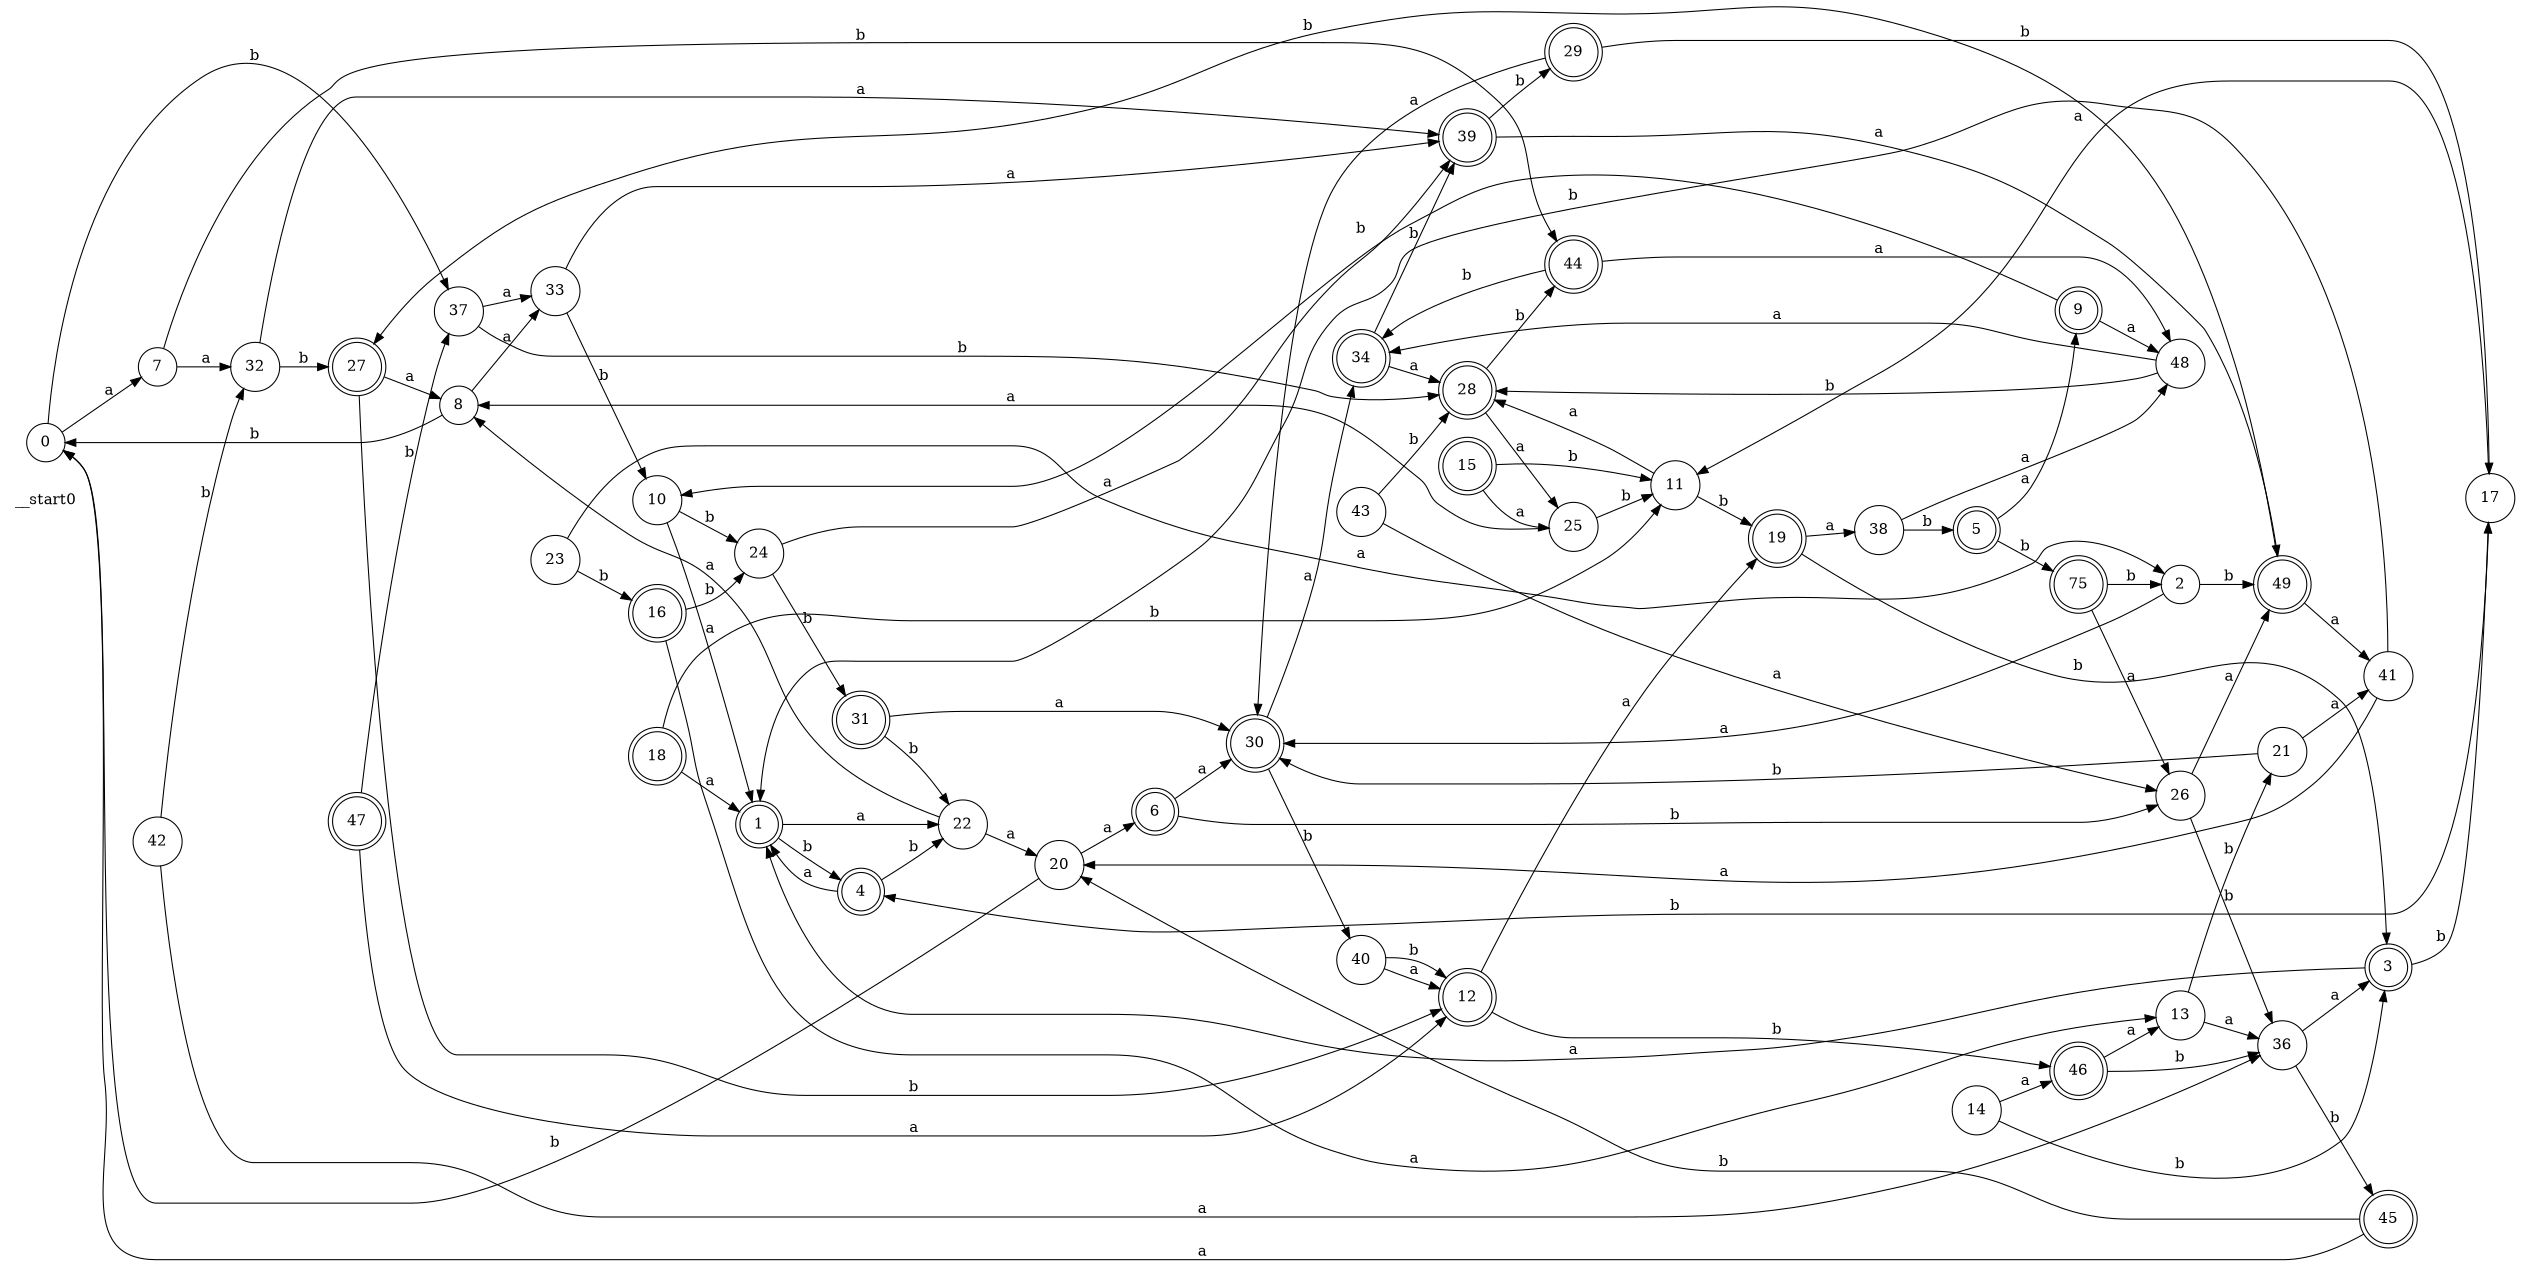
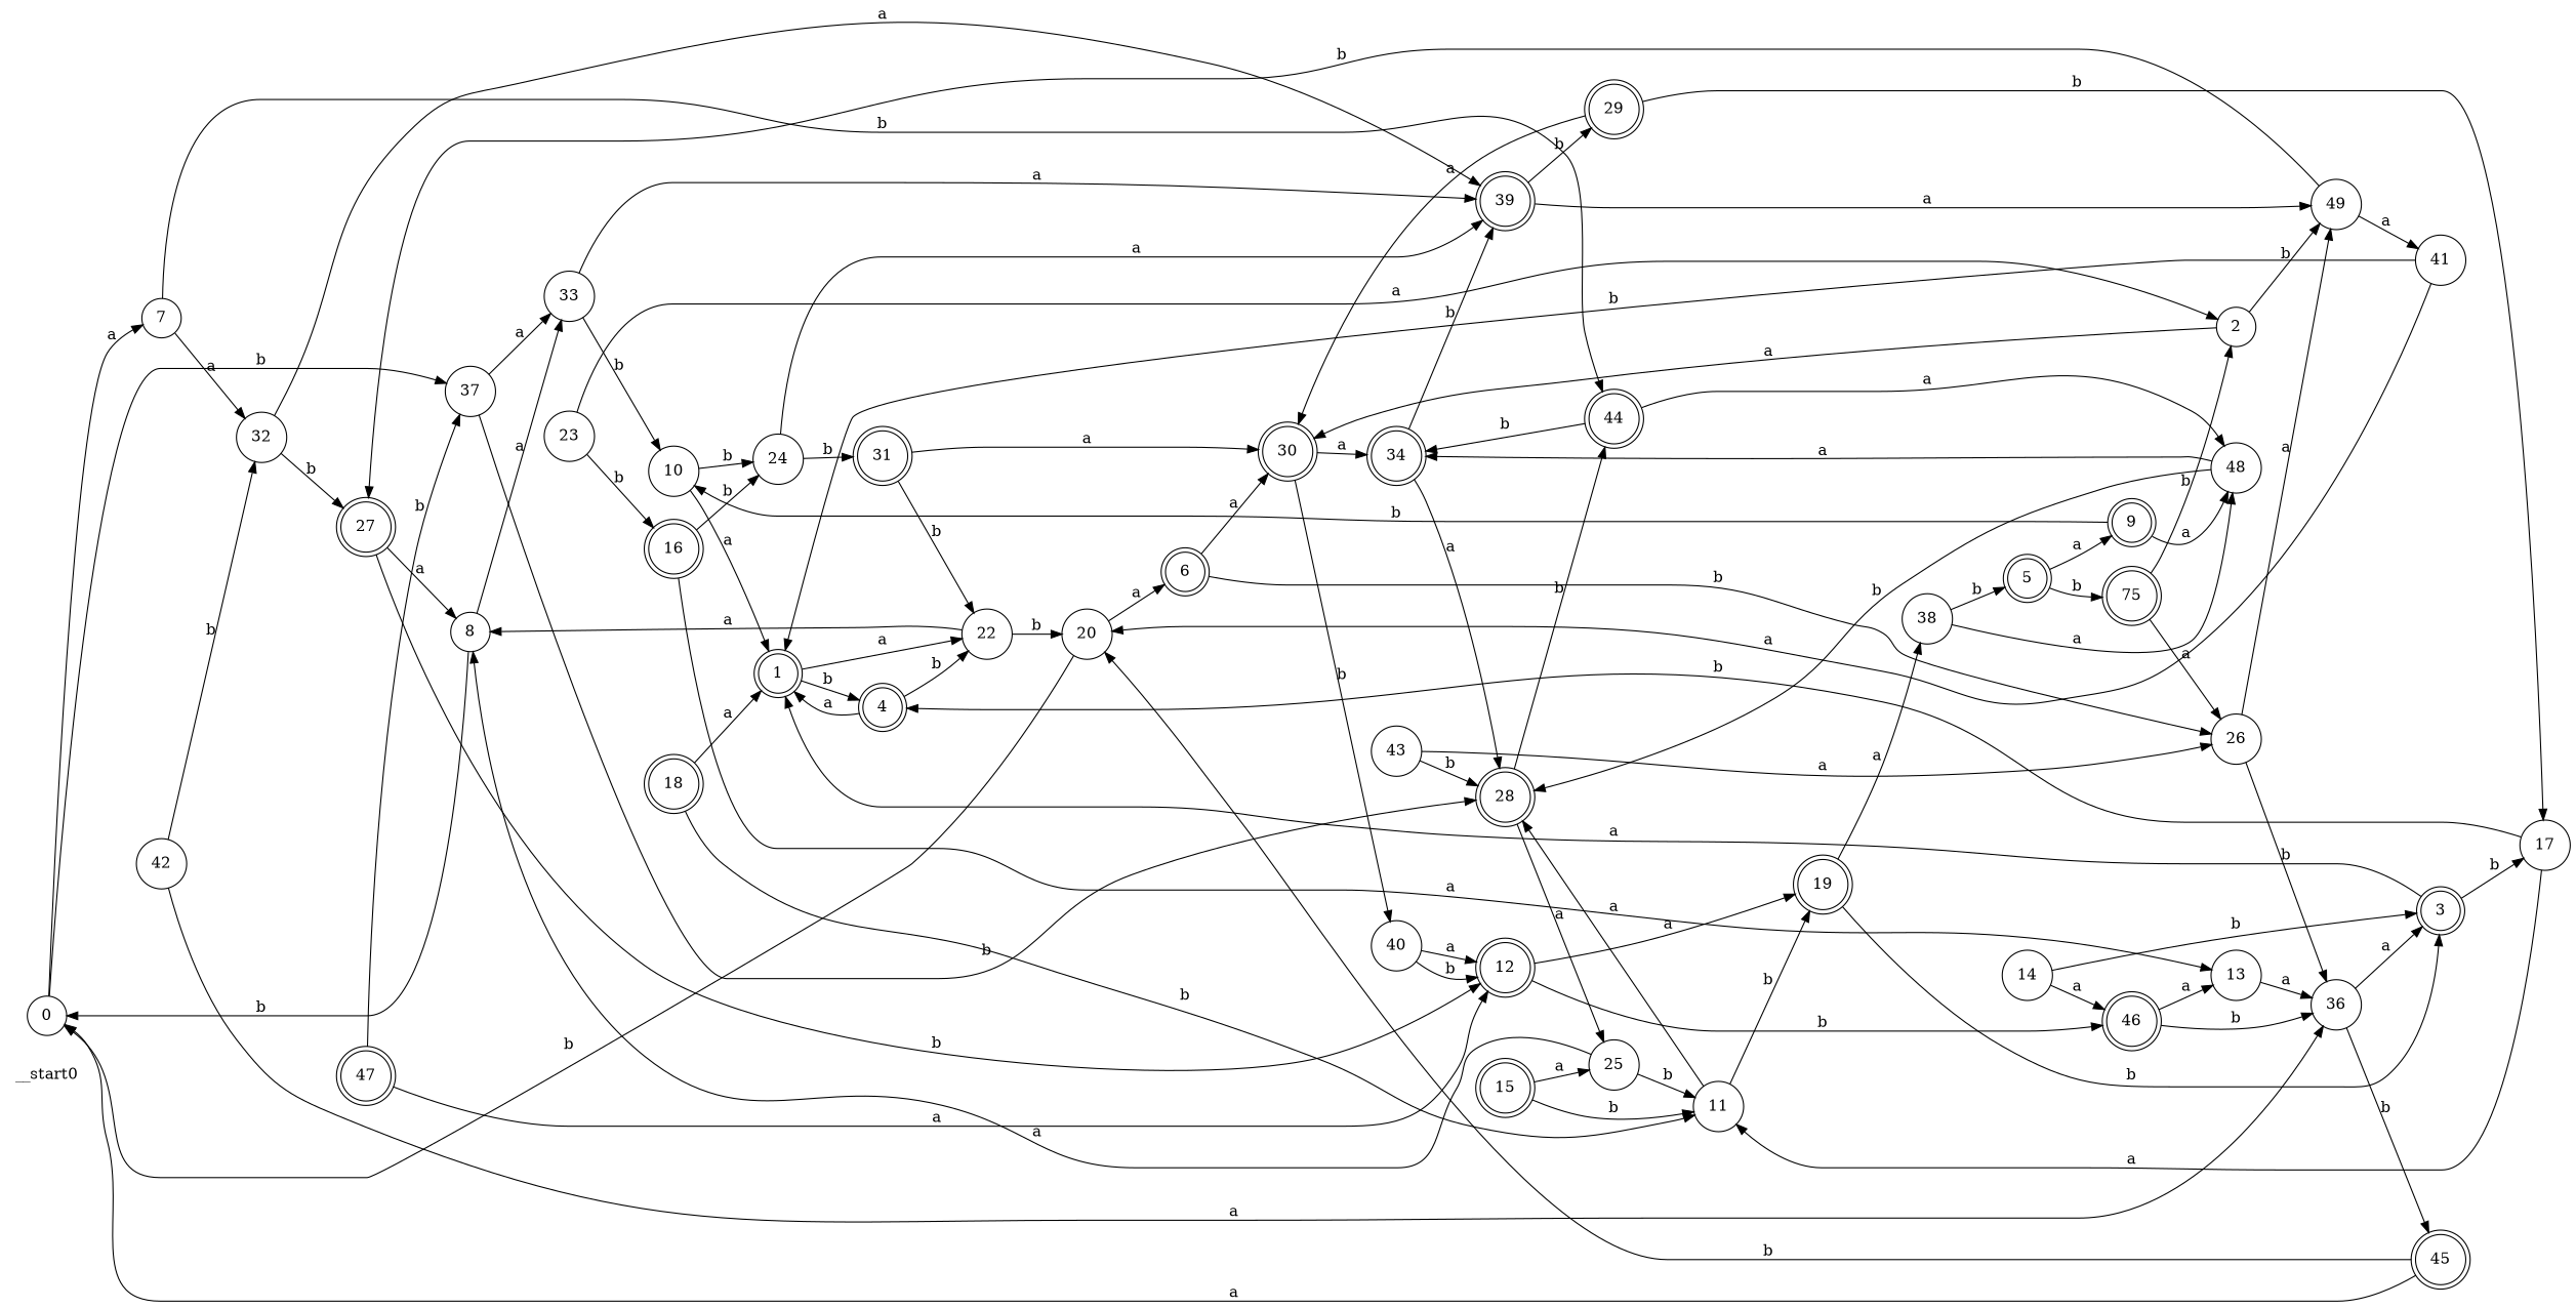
  digraph {
    rankdir=LR
    node [shape=circle color=black fillcolor=white style=filled]
    __start0 [shape=none color="" fillcolor="" style=""]
    n2 [label=0]
    n3 [label=7]
    n4 [label=37]
    n5 [label=32]
    n6 [label=44 shape=doublecircle style="rounded,filled"]
    n7 [label=33]
    n8 [label=28 shape=doublecircle style="rounded,filled"]
    n9 [label=1 shape=doublecircle style="rounded,filled"]
    n10 [label=4 shape=doublecircle style="rounded,filled"]
    n11 [label=22]
    n12 [label=8]
    n13 [label=20]
    n14 [label=2]
    n15 [label=30 shape=doublecircle style="rounded,filled"]
-   n16 [label=49 shape=doublecircle]
+   n16 [label=49]
    n17 [label=34 shape=doublecircle style="rounded,filled"]
    n18 [label=40]
    n19 [label=41]
    n20 [label=27 shape=doublecircle style="rounded,filled"]
    n21 [label=3 shape=doublecircle style="rounded,filled"]
    n22 [label=17]
    n23 [label=5 shape=doublecircle style="rounded,filled"]
    n24 [label=9 shape=doublecircle style="rounded,filled"]
    n25 [label=75 shape=doublecircle style="rounded,filled"]
    n26 [label=10]
    n27 [label=48]
    n28 [label=26]
    n29 [label=6 shape=doublecircle style="rounded,filled"]
    n30 [label=36]
    n31 [label=39 shape=doublecircle style="rounded,filled"]
    n32 [label=24]
    n33 [label=31 shape=doublecircle style="rounded,filled"]
    n34 [label=11]
    n35 [label=19 shape=doublecircle style="rounded,filled"]
    n36 [label=38]
    n37 [label=25]
    n38 [label=12 shape=doublecircle style="rounded,filled"]
    n39 [label=46 shape=doublecircle style="rounded,filled"]
    n40 [label=13]
-   n41 [label=21]
    n42 [label=45 shape=doublecircle style="rounded,filled"]
    n43 [label=14]
    n44 [label=15 shape=doublecircle style="rounded,filled"]
    n45 [label=16 shape=doublecircle style="rounded,filled"]
    n46 [label=18 shape=doublecircle style="rounded,filled"]
    n47 [label=23]
    n48 [label=29 shape=doublecircle style="rounded,filled"]
    n49 [label=42]
    n50 [label=43]
    n51 [label=47 shape=doublecircle style="rounded,filled"]
    n2 -> n3 [label=a]
    n2 -> n4 [label=b]
    n3 -> n5 [label=a]
    n3 -> n6 [label=b]
    n4 -> n7 [label=a]
    n4 -> n8 [label=b]
    n5 -> n20 [label=b]
    n5 -> n31 [label=a]
    n6 -> n17 [label=b]
    n6 -> n27 [label=a]
    n7 -> n26 [label=b]
    n7 -> n31 [label=a]
    n8 -> n6 [label=b]
    n8 -> n37 [label=a]
    n9 -> n10 [label=b]
    n9 -> n11 [label=a]
    n10 -> n9 [label=a]
    n10 -> n11 [label=b]
    n11 -> n12 [label=a]
-   n11 -> n13 [label=a]
+   n11 -> n13 [label=b]
    n12 -> n2 [label=b]
    n12 -> n7 [label=a]
    n13 -> n2 [label=b]
    n13 -> n29 [label=a]
    n14 -> n15 [label=a]
    n14 -> n16 [label=b]
    n15 -> n17 [label=a]
    n15 -> n18 [label=b]
    n16 -> n19 [label=a]
    n16 -> n20 [label=b]
    n17 -> n8 [label=a]
    n17 -> n31 [label=b]
    n18 -> n38 [label=a]
    n18 -> n38 [label=b]
    n19 -> n9 [label=b]
    n19 -> n13 [label=a]
    n20 -> n12 [label=a]
    n20 -> n38 [label=b]
    n21 -> n9 [label=a]
    n21 -> n22 [label=b]
    n22 -> n10 [label=b]
    n22 -> n34 [label=a]
    n23 -> n24 [label=a]
    n23 -> n25 [label=b]
    n24 -> n26 [label=b]
    n24 -> n27 [label=a]
    n25 -> n14 [label=b]
    n25 -> n28 [label=a]
    n26 -> n9 [label=a]
    n26 -> n32 [label=b]
    n27 -> n8 [label=b]
    n27 -> n17 [label=a]
    n28 -> n16 [label=a]
    n28 -> n30 [label=b]
    n29 -> n15 [label=a]
    n29 -> n28 [label=b]
    n30 -> n21 [label=a]
    n30 -> n42 [label=b]
    n31 -> n16 [label=a]
    n31 -> n48 [label=b]
    n32 -> n31 [label=a]
    n32 -> n33 [label=b]
    n33 -> n11 [label=b]
    n33 -> n15 [label=a]
    n34 -> n8 [label=a]
    n34 -> n35 [label=b]
    n35 -> n21 [label=b]
    n35 -> n36 [label=a]
    n36 -> n23 [label=b]
    n36 -> n27 [label=a]
    n37 -> n12 [label=a]
    n37 -> n34 [label=b]
    n38 -> n35 [label=a]
    n38 -> n39 [label=b]
    n39 -> n30 [label=b]
    n39 -> n40 [label=a]
    n40 -> n30 [label=a]
-   n40 -> n41 [label=b]
-   n41 -> n15 [label=b]
-   n41 -> n19 [label=a]
    n42 -> n2 [label=a]
    n42 -> n13 [label=b]
    n43 -> n21 [label=b]
    n43 -> n39 [label=a]
    n44 -> n34 [label=b]
    n44 -> n37 [label=a]
    n45 -> n32 [label=b]
    n45 -> n40 [label=a]
    n46 -> n9 [label=a]
    n46 -> n34 [label=b]
    n47 -> n14 [label=a]
    n47 -> n45 [label=b]
    n48 -> n15 [label=a]
    n48 -> n22 [label=b]
    n49 -> n5 [label=b]
    n49 -> n30 [label=a]
    n50 -> n8 [label=b]
    n50 -> n28 [label=a]
    n51 -> n4 [label=b]
    n51 -> n38 [label=a]
  }
